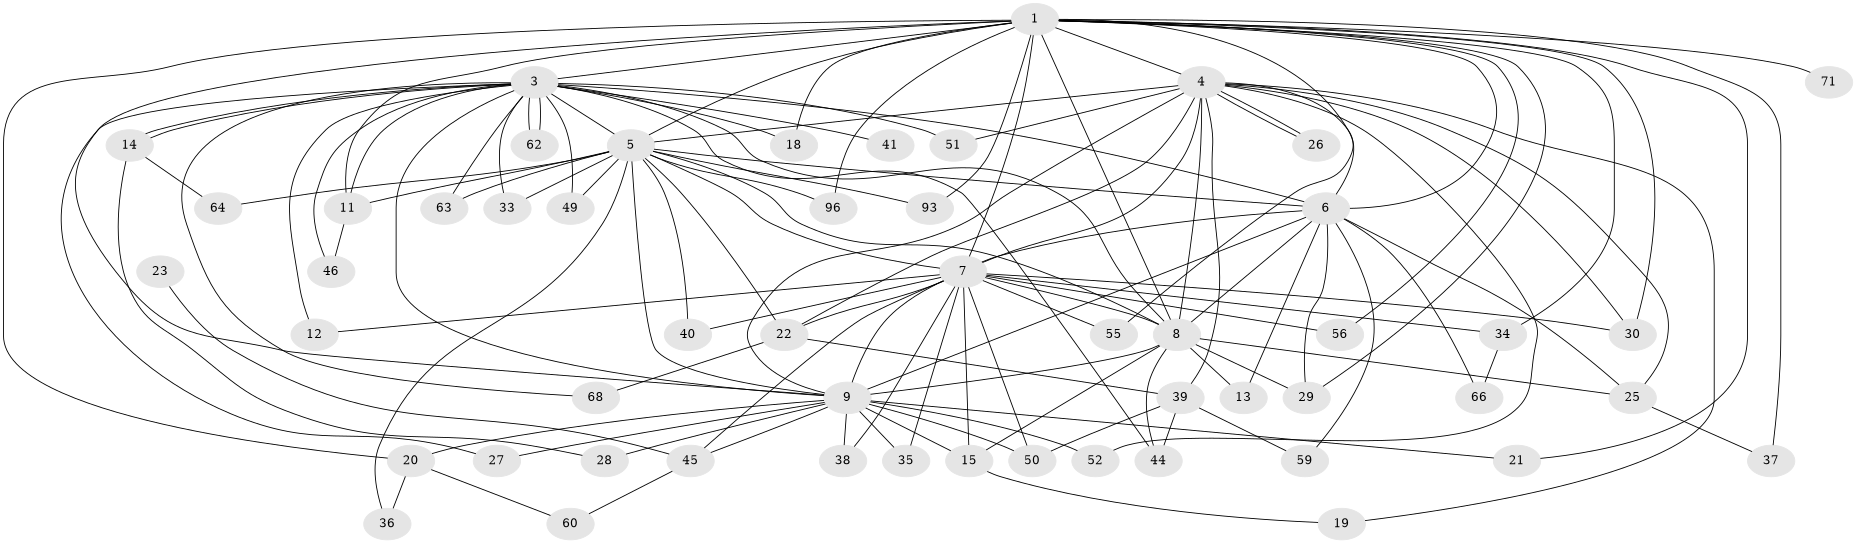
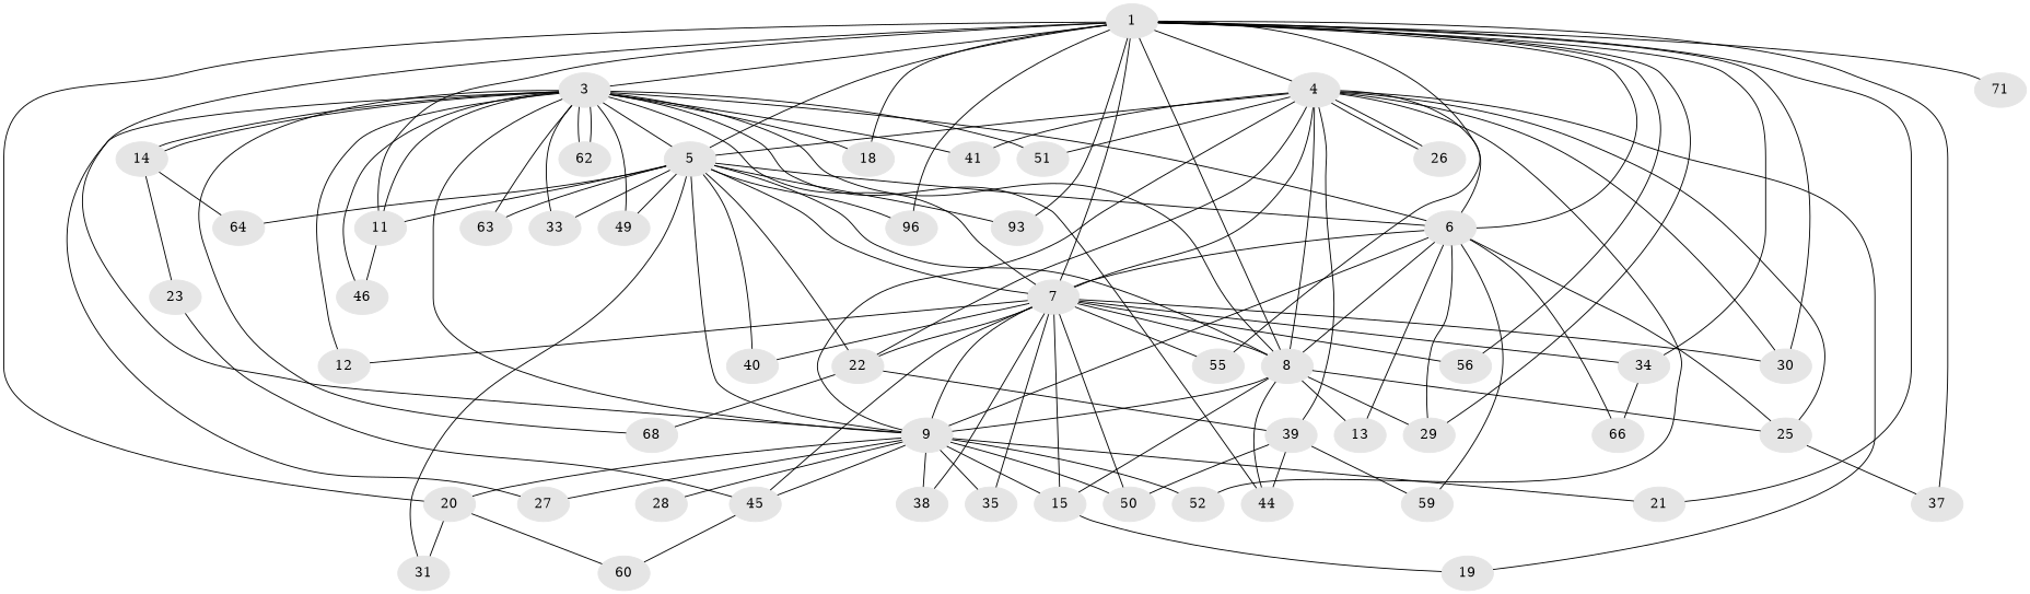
  graph {
    node [color=gray90 style=filled]
    1 [super="+2"]
    3 [super="+31"]
    4 [super="+48"]
    5 [super="+70"]
    6 [super="+58"]
    7 [super="+17"]
    8
    9 [super="+10"]
    11
    n10 [label=96]
    18
    20 [super="+24"]
    21
    29 [super="+54"]
    30 [super="+65"]
    34
    37
    n18 [label=93]
    55
    56
    71
    12 [super="+57"]
    14
    27
    33
    41
    44 [super="+47"]
    46
    49
    51
    62
    63
    68
    19
    22 [super="+32"]
    25 [super="+43"]
    26
    39
    52
-   36
+   36 [label=31]
    40
    64
    13
    59
    66
    15 [super="+42"]
    35 [super="+67"]
    38
    45
    50 [super="+69"]
    28
    60
    23 [super="+61"]
    1 -- 3 [weight=2]
    1 -- 4 [weight=2]
    1 -- 5 [weight=2]
    1 -- 6 [weight=2]
    1 -- 7 [weight=2]
    1 -- 8 [weight=2]
    1 -- 9 [weight=4]
    1 -- 11
    1 -- n10
    1 -- 18
    1 -- 20 [weight=2]
    1 -- 21
    1 -- 29
    1 -- 30
    1 -- 34
    1 -- 37
    1 -- n18
    1 -- 55
    1 -- 56
    1 -- 71
    3 -- 5
    3 -- 6
+   3 -- 7 [weight=2]
    3 -- 8
    3 -- 9 [weight=2]
    3 -- 11 [weight=2]
    3 -- 18
    3 -- 12
    3 -- 14
    3 -- 14
    3 -- 27
    3 -- 33
    3 -- 41
    3 -- 44
    3 -- 46
    3 -- 49
    3 -- 51
    3 -- 62
    3 -- 62
    3 -- 63
    3 -- 68
    4 -- 5 [weight=2]
    4 -- 6
    4 -- 7
    4 -- 8
    4 -- 9 [weight=2]
    4 -- 30
+   4 -- 41
    4 -- 51
    4 -- 19
    4 -- 22
    4 -- 25
    4 -- 26
    4 -- 26
    4 -- 39
    4 -- 52
    5 -- 6
    5 -- 7
    5 -- 8
    5 -- 9 [weight=2]
    5 -- 11
    5 -- n10
    5 -- n18
    5 -- 33
    5 -- 49
    5 -- 63
    5 -- 22
    5 -- 36
    5 -- 40
    5 -- 64
    6 -- 7 [weight=2]
    6 -- 8
    6 -- 9 [weight=2]
    6 -- 29
    6 -- 25
    6 -- 13
    6 -- 59
    6 -- 66
    7 -- 8
    7 -- 9 [weight=2]
    7 -- 30
    7 -- 34
    7 -- 55
    7 -- 56
    7 -- 12 [weight=2]
    7 -- 22
    7 -- 40
    7 -- 15
    7 -- 35
    7 -- 38
    7 -- 45
    7 -- 50
    8 -- 9 [weight=2]
    8 -- 29
    8 -- 44
    8 -- 25
    8 -- 13
    8 -- 15
    9 -- 20
    9 -- 21
    9 -- 27
    9 -- 52
    9 -- 15
    9 -- 35 [weight=2]
    9 -- 38
    9 -- 45
    9 -- 50
    9 -- 28
    11 -- 46
    20 -- 36
    20 -- 60
    34 -- 66
    14 -- 64
-   14 -- 28
+   14 -- 23
    22 -- 68
    22 -- 39
    25 -- 37
    39 -- 44
    39 -- 59
    39 -- 50
    15 -- 19
    45 -- 60
    23 -- 45
  }
